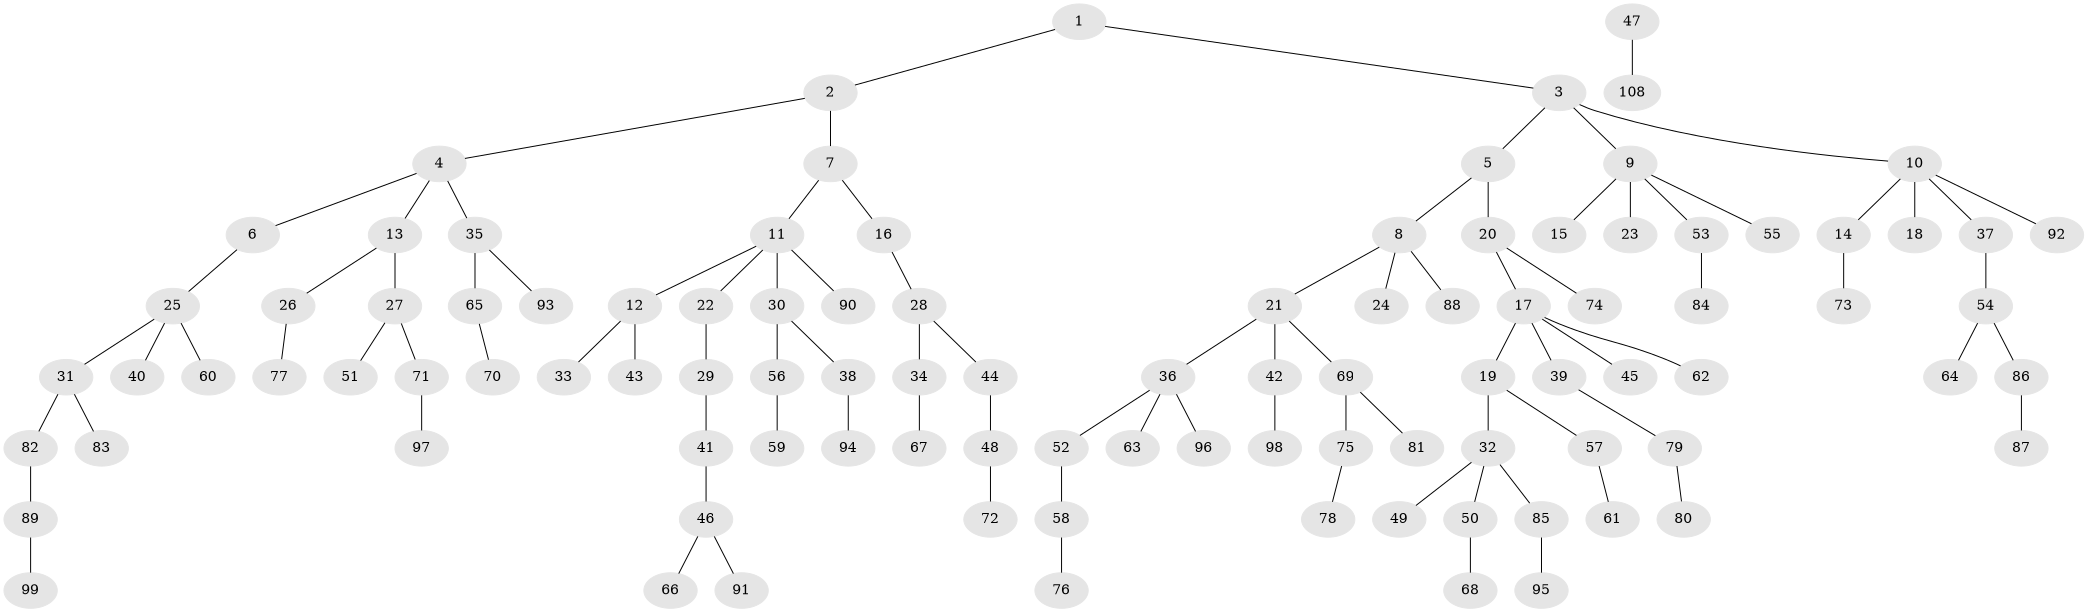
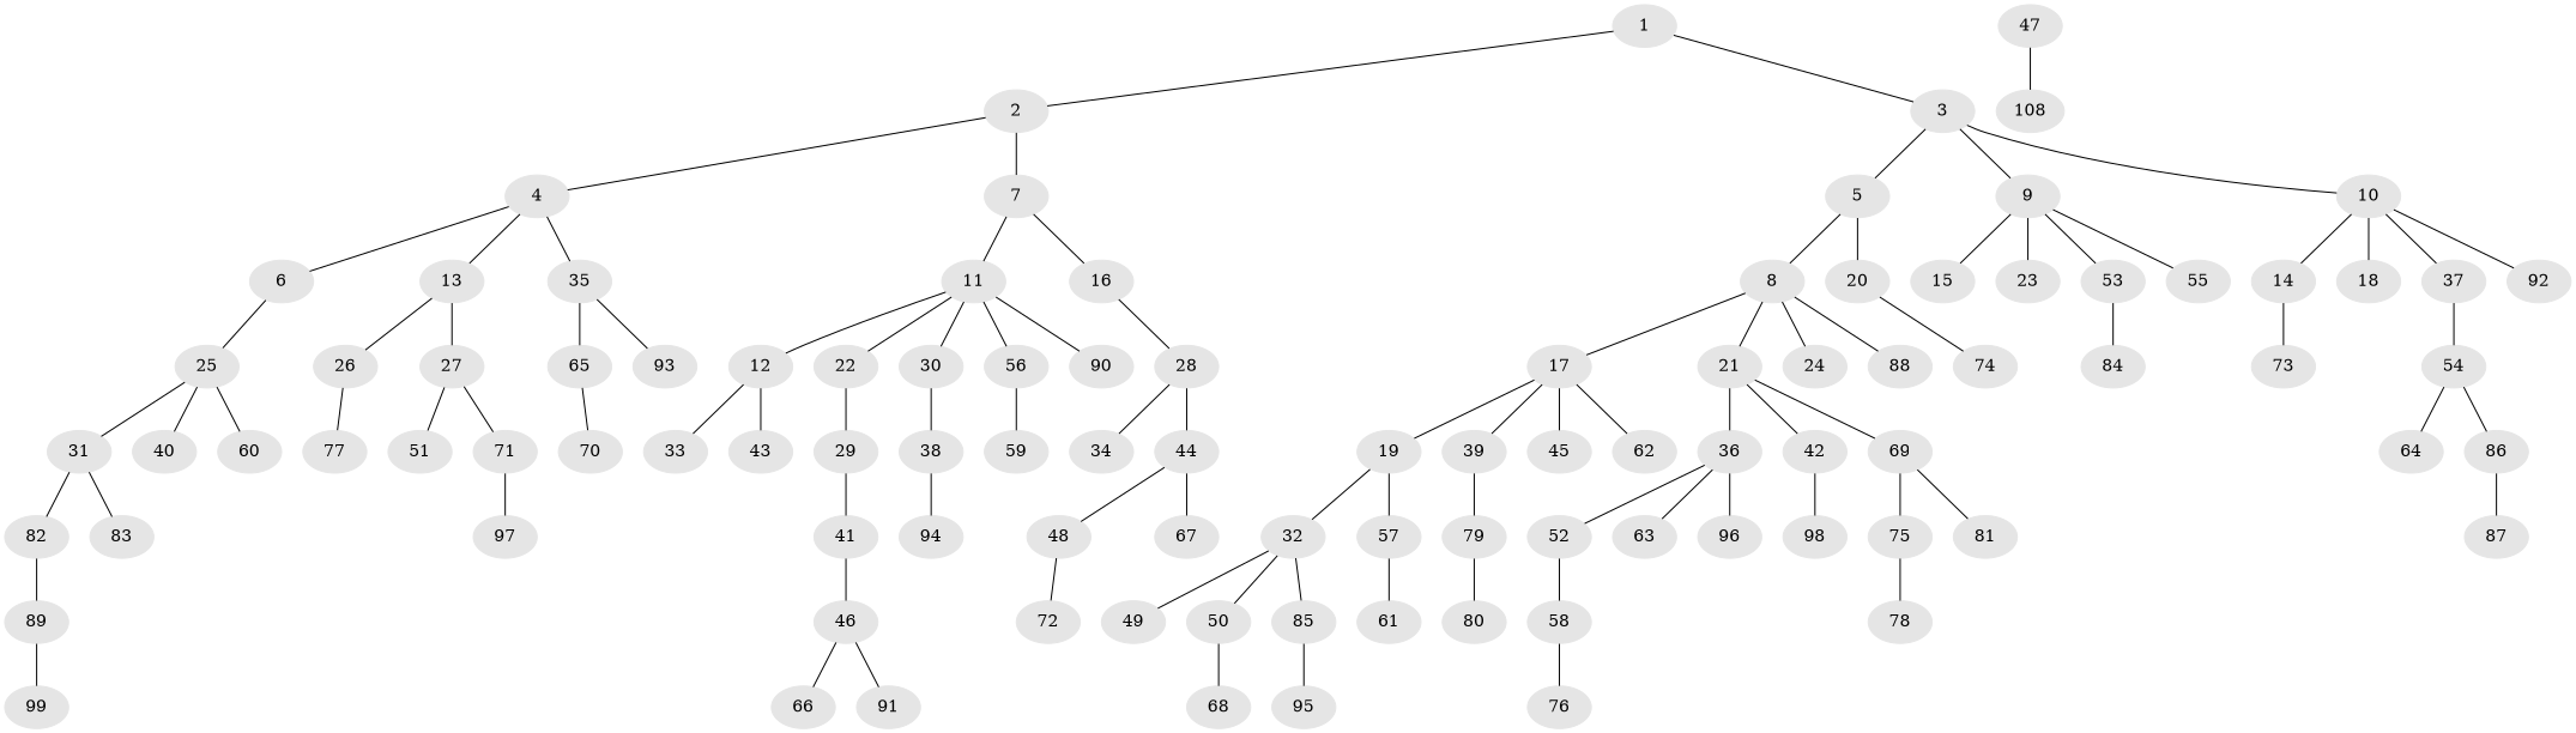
  graph {
    node [color=gray90 style=filled]
    1
    2
    3
    4
    7
    5
    9
    10
    6
    13
    35
    11
    16
    8
    20
    15
    23
    53
    55
    14
    18
    37
    92
    25
    26
    27
    65
    93
    17
    21
    24
    88
    74
    31
    40
    60
    12
    22
    30
    56
    90
    28
    19
    39
    45
    62
    36
    42
    69
    84
    73
    54
    33
    43
    29
    38
    n57 [label=108]
    47
    59
    77
    51
    71
    34
    44
    32
    57
    79
    49
    50
    85
    61
    52
    63
    96
    98
    75
    81
    41
    82
    83
    97
    48
    67
    46
    94
    89
    68
    95
    70
    58
    64
    86
    80
    66
    91
    72
    76
    87
    78
    99
    1 -- 2
    1 -- 3
    2 -- 4
    2 -- 7
    3 -- 5
    3 -- 9
    3 -- 10
    4 -- 6
    4 -- 13
    4 -- 35
    7 -- 11
    7 -- 16
    5 -- 8
    5 -- 20
    9 -- 15
    9 -- 23
    9 -- 53
    9 -- 55
    10 -- 14
    10 -- 18
    10 -- 37
    10 -- 92
    6 -- 25
    13 -- 26
    13 -- 27
    35 -- 65
    35 -- 93
    11 -- 12
    11 -- 22
    11 -- 30
-   30 -- 56
+   11 -- 56
    11 -- 90
    16 -- 28
-   20 -- 17
+   8 -- 17
    8 -- 21
    8 -- 24
    8 -- 88
    20 -- 74
    53 -- 84
    14 -- 73
    37 -- 54
    25 -- 31
    25 -- 40
    25 -- 60
    26 -- 77
    27 -- 51
    27 -- 71
    65 -- 70
    17 -- 19
    17 -- 39
    17 -- 45
    17 -- 62
    21 -- 36
    21 -- 42
    21 -- 69
    31 -- 82
    31 -- 83
    12 -- 33
    12 -- 43
    22 -- 29
    30 -- 38
    56 -- 59
    28 -- 34
    28 -- 44
    19 -- 32
    19 -- 57
    39 -- 79
    36 -- 52
    36 -- 63
    36 -- 96
    42 -- 98
    69 -- 75
    69 -- 81
    54 -- 64
    54 -- 86
    29 -- 41
    38 -- 94
    47 -- n57
    71 -- 97
    44 -- 48
-   34 -- 67
+   44 -- 67
    32 -- 49
    32 -- 50
    32 -- 85
    57 -- 61
    79 -- 80
    50 -- 68
    85 -- 95
    52 -- 58
    75 -- 78
    41 -- 46
    82 -- 89
    48 -- 72
    46 -- 66
    46 -- 91
    89 -- 99
    58 -- 76
    86 -- 87
  }
